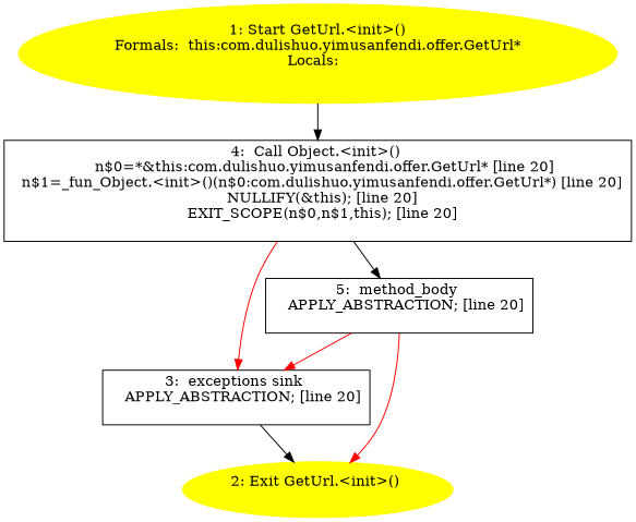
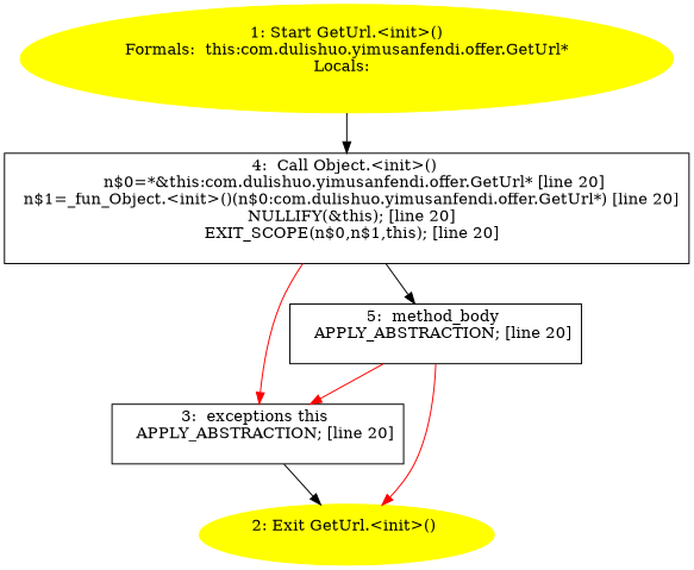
  digraph {
    node [shape=box]
    n1 [color=yellow label="1: Start GetUrl.<init>()\nFormals:  this:com.dulishuo.yimusanfendi.offer.GetUrl*\nLocals:  \n  " style=filled shape=""]
    n2 [label="4:  Call Object.<init>() \n   n$0=*&this:com.dulishuo.yimusanfendi.offer.GetUrl* [line 20]\n  n$1=_fun_Object.<init>()(n$0:com.dulishuo.yimusanfendi.offer.GetUrl*) [line 20]\n  NULLIFY(&this); [line 20]\n  EXIT_SCOPE(n$0,n$1,this); [line 20]\n "]
-   n3 [label="3:  exceptions sink \n   APPLY_ABSTRACTION; [line 20]\n "]
+   n3 [label="3:  exceptions this \n   APPLY_ABSTRACTION; [line 20]\n "]
    n4 [label="5:  method_body \n   APPLY_ABSTRACTION; [line 20]\n "]
    n5 [color=yellow label="2: Exit GetUrl.<init>() \n  " style=filled shape=""]
    n1 -> n2
    n2 -> n3 [color=red]
    n2 -> n4
    n3 -> n5
    n4 -> n3 [color=red]
    n4 -> n5 [color=red]
  }
